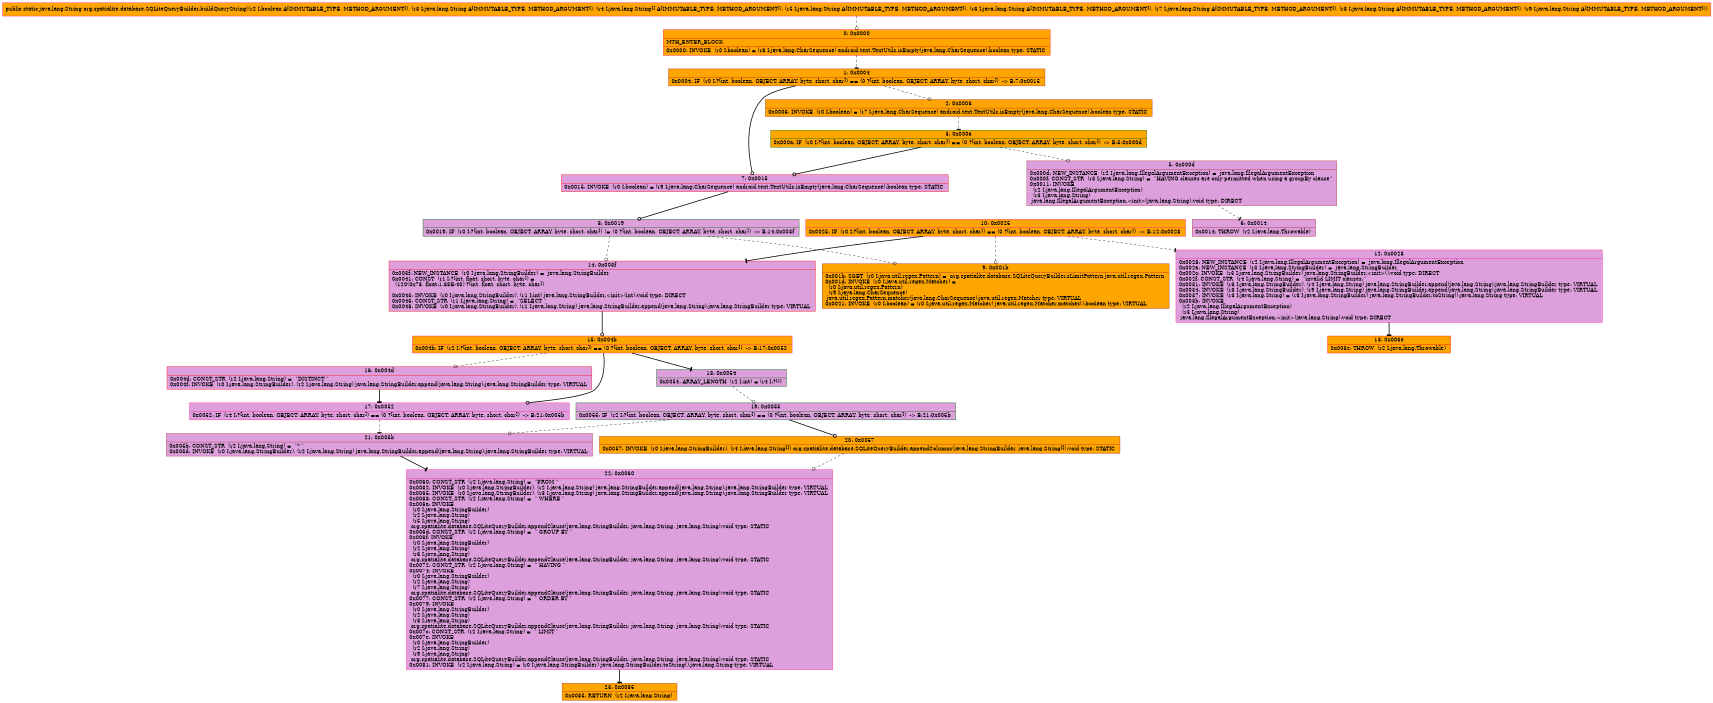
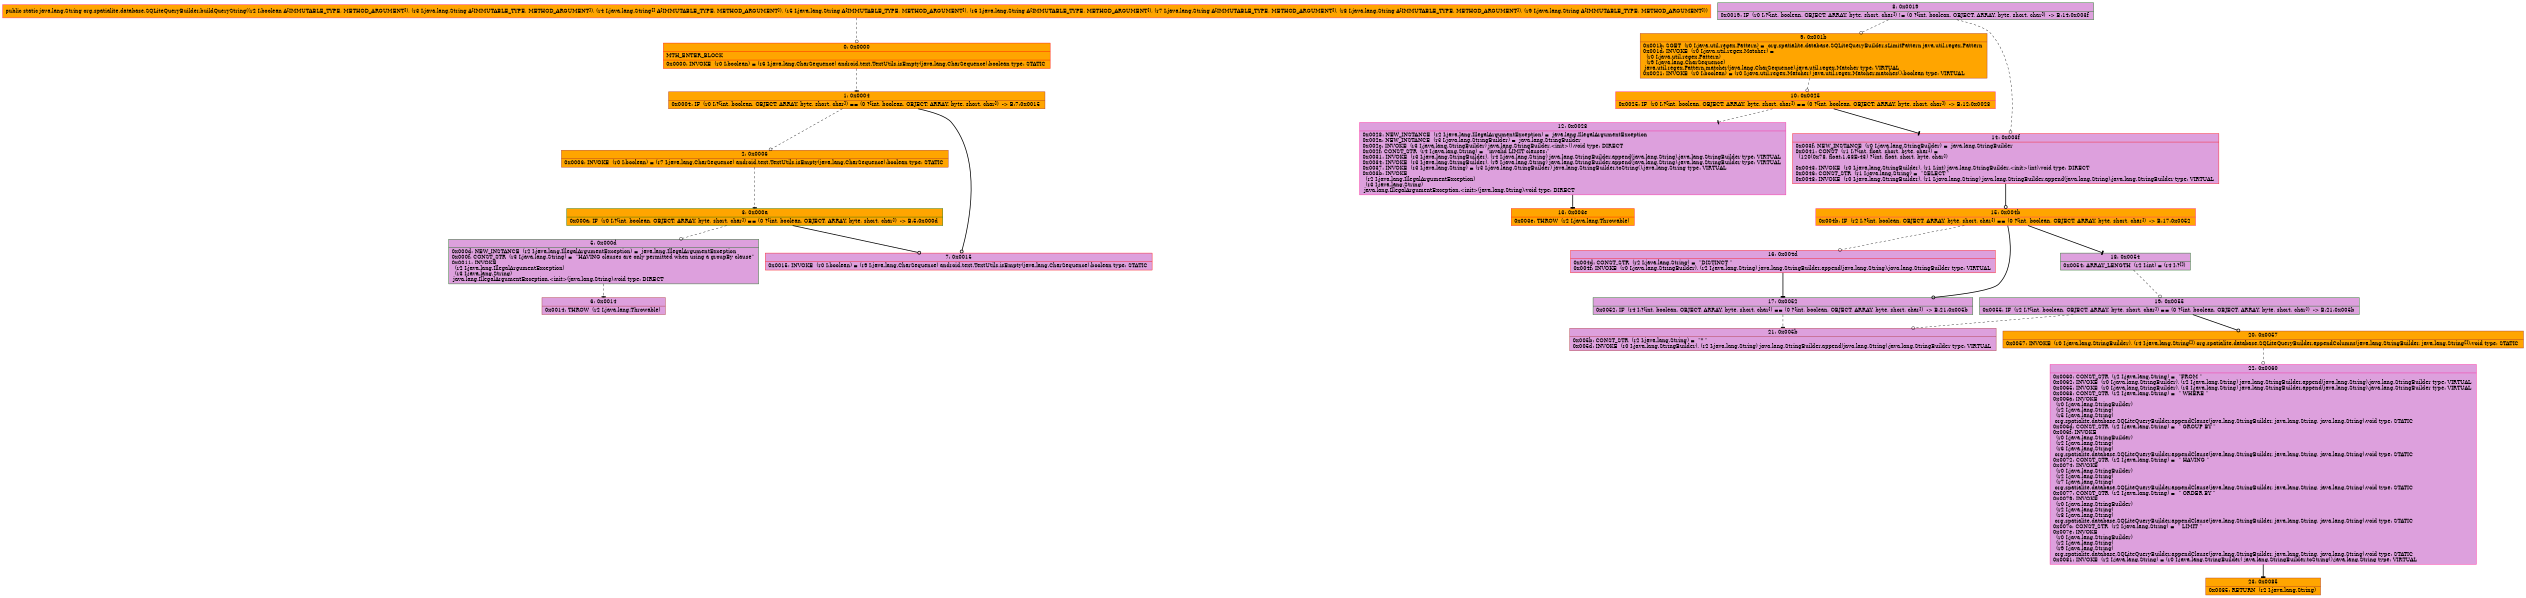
  digraph {
    node [color=brown fillcolor=plum shape=record style=filled]
    edge [arrowhead=odot style=dashed]
    n1 [color=red fillcolor=orange label="{0\:\ 0x0000|MTH_ENTER_BLOCK\l|0x0000: INVOKE  (r0 I:boolean) = (r6 I:java.lang.CharSequence) android.text.TextUtils.isEmpty(java.lang.CharSequence):boolean type: STATIC \l}"]
    n2 [fillcolor=orange label="{1\:\ 0x0004|0x0004: IF  (r0 I:?[int, boolean, OBJECT, ARRAY, byte, short, char]) == (0 ?[int, boolean, OBJECT, ARRAY, byte, short, char])  \-\> B:7:0x0015 \l}"]
    n3 [fillcolor=orange label="{2\:\ 0x0006|0x0006: INVOKE  (r0 I:boolean) = (r7 I:java.lang.CharSequence) android.text.TextUtils.isEmpty(java.lang.CharSequence):boolean type: STATIC \l}"]
    n4 [color=red label="{7\:\ 0x0015|0x0015: INVOKE  (r0 I:boolean) = (r9 I:java.lang.CharSequence) android.text.TextUtils.isEmpty(java.lang.CharSequence):boolean type: STATIC \l}"]
    n5 [color=darkgreen fillcolor=orange label="{3\:\ 0x000a|0x000a: IF  (r0 I:?[int, boolean, OBJECT, ARRAY, byte, short, char]) == (0 ?[int, boolean, OBJECT, ARRAY, byte, short, char])  \-\> B:5:0x000d \l}"]
    n6 [color=darkgreen label="{8\:\ 0x0019|0x0019: IF  (r0 I:?[int, boolean, OBJECT, ARRAY, byte, short, char]) != (0 ?[int, boolean, OBJECT, ARRAY, byte, short, char])  \-\> B:14:0x003f \l}"]
-   n7 [label="{5\:\ 0x000d|0x000d: NEW_INSTANCE  (r2 I:java.lang.IllegalArgumentException) =  java.lang.IllegalArgumentException \l0x000f: CONST_STR  (r3 I:java.lang.String) =  \"HAVING clauses are only permitted when using a groupBy clause\" \l0x0011: INVOKE  \l  (r2 I:java.lang.IllegalArgumentException)\l  (r3 I:java.lang.String)\l java.lang.IllegalArgumentException.\<init\>(java.lang.String):void type: DIRECT \l}"]
+   n7 [color=darkgreen label="{5\:\ 0x000d|0x000d: NEW_INSTANCE  (r2 I:java.lang.IllegalArgumentException) =  java.lang.IllegalArgumentException \l0x000f: CONST_STR  (r3 I:java.lang.String) =  \"HAVING clauses are only permitted when using a groupBy clause\" \l0x0011: INVOKE  \l  (r2 I:java.lang.IllegalArgumentException)\l  (r3 I:java.lang.String)\l java.lang.IllegalArgumentException.\<init\>(java.lang.String):void type: DIRECT \l}"]
    n8 [label="{6\:\ 0x0014|0x0014: THROW  (r2 I:java.lang.Throwable) \l}"]
    n9 [fillcolor=orange label="{9\:\ 0x001b|0x001b: SGET  (r0 I:java.util.regex.Pattern) =  org.spatialite.database.SQLiteQueryBuilder.sLimitPattern java.util.regex.Pattern \l0x001d: INVOKE  (r0 I:java.util.regex.Matcher) = \l  (r0 I:java.util.regex.Pattern)\l  (r9 I:java.lang.CharSequence)\l java.util.regex.Pattern.matcher(java.lang.CharSequence):java.util.regex.Matcher type: VIRTUAL \l0x0021: INVOKE  (r0 I:boolean) = (r0 I:java.util.regex.Matcher) java.util.regex.Matcher.matches():boolean type: VIRTUAL \l}"]
    n10 [color=red label="{14\:\ 0x003f|0x003f: NEW_INSTANCE  (r0 I:java.lang.StringBuilder) =  java.lang.StringBuilder \l0x0041: CONST  (r1 I:?[int, float, short, byte, char]) = \l  (120(0x78, float:1.68E\-43) ?[int, float, short, byte, char])\l \l0x0043: INVOKE  (r0 I:java.lang.StringBuilder), (r1 I:int) java.lang.StringBuilder.\<init\>(int):void type: DIRECT \l0x0046: CONST_STR  (r1 I:java.lang.String) =  \"SELECT \" \l0x0048: INVOKE  (r0 I:java.lang.StringBuilder), (r1 I:java.lang.String) java.lang.StringBuilder.append(java.lang.String):java.lang.StringBuilder type: VIRTUAL \l}"]
    n11 [color=deeppink fillcolor=orange label="{10\:\ 0x0025|0x0025: IF  (r0 I:?[int, boolean, OBJECT, ARRAY, byte, short, char]) == (0 ?[int, boolean, OBJECT, ARRAY, byte, short, char])  \-\> B:12:0x0028 \l}"]
    n12 [color=deeppink fillcolor=orange label="{15\:\ 0x004b|0x004b: IF  (r2 I:?[int, boolean, OBJECT, ARRAY, byte, short, char]) == (0 ?[int, boolean, OBJECT, ARRAY, byte, short, char])  \-\> B:17:0x0052 \l}"]
    n13 [color=deeppink label="{12\:\ 0x0028|0x0028: NEW_INSTANCE  (r2 I:java.lang.IllegalArgumentException) =  java.lang.IllegalArgumentException \l0x002a: NEW_INSTANCE  (r3 I:java.lang.StringBuilder) =  java.lang.StringBuilder \l0x002c: INVOKE  (r3 I:java.lang.StringBuilder) java.lang.StringBuilder.\<init\>():void type: DIRECT \l0x002f: CONST_STR  (r4 I:java.lang.String) =  \"invalid LIMIT clauses:\" \l0x0031: INVOKE  (r3 I:java.lang.StringBuilder), (r4 I:java.lang.String) java.lang.StringBuilder.append(java.lang.String):java.lang.StringBuilder type: VIRTUAL \l0x0034: INVOKE  (r3 I:java.lang.StringBuilder), (r9 I:java.lang.String) java.lang.StringBuilder.append(java.lang.String):java.lang.StringBuilder type: VIRTUAL \l0x0037: INVOKE  (r3 I:java.lang.String) = (r3 I:java.lang.StringBuilder) java.lang.StringBuilder.toString():java.lang.String type: VIRTUAL \l0x003b: INVOKE  \l  (r2 I:java.lang.IllegalArgumentException)\l  (r3 I:java.lang.String)\l java.lang.IllegalArgumentException.\<init\>(java.lang.String):void type: DIRECT \l}"]
    n14 [color=red fillcolor=orange label="{13\:\ 0x003e|0x003e: THROW  (r2 I:java.lang.Throwable) \l}"]
    n15 [color=red label="{16\:\ 0x004d|0x004d: CONST_STR  (r2 I:java.lang.String) =  \"DISTINCT \" \l0x004f: INVOKE  (r0 I:java.lang.StringBuilder), (r2 I:java.lang.String) java.lang.StringBuilder.append(java.lang.String):java.lang.StringBuilder type: VIRTUAL \l}"]
-   n16 [color=deeppink label="{17\:\ 0x0052|0x0052: IF  (r4 I:?[int, boolean, OBJECT, ARRAY, byte, short, char]) == (0 ?[int, boolean, OBJECT, ARRAY, byte, short, char])  \-\> B:21:0x005b \l}"]
+   n16 [color=darkgreen label="{17\:\ 0x0052|0x0052: IF  (r4 I:?[int, boolean, OBJECT, ARRAY, byte, short, char]) == (0 ?[int, boolean, OBJECT, ARRAY, byte, short, char])  \-\> B:21:0x005b \l}"]
    n17 [color=darkgreen label="{18\:\ 0x0054|0x0054: ARRAY_LENGTH  (r2 I:int) = (r4 I:?[]) \l}"]
    n18 [label="{21\:\ 0x005b|0x005b: CONST_STR  (r2 I:java.lang.String) =  \"* \" \l0x005d: INVOKE  (r0 I:java.lang.StringBuilder), (r2 I:java.lang.String) java.lang.StringBuilder.append(java.lang.String):java.lang.StringBuilder type: VIRTUAL \l}"]
    n19 [color=darkgreen label="{19\:\ 0x0055|0x0055: IF  (r2 I:?[int, boolean, OBJECT, ARRAY, byte, short, char]) == (0 ?[int, boolean, OBJECT, ARRAY, byte, short, char])  \-\> B:21:0x005b \l}"]
    n20 [color=deeppink label="{22\:\ 0x0060|0x0060: CONST_STR  (r2 I:java.lang.String) =  \"FROM \" \l0x0062: INVOKE  (r0 I:java.lang.StringBuilder), (r2 I:java.lang.String) java.lang.StringBuilder.append(java.lang.String):java.lang.StringBuilder type: VIRTUAL \l0x0065: INVOKE  (r0 I:java.lang.StringBuilder), (r3 I:java.lang.String) java.lang.StringBuilder.append(java.lang.String):java.lang.StringBuilder type: VIRTUAL \l0x0068: CONST_STR  (r2 I:java.lang.String) =  \" WHERE \" \l0x006a: INVOKE  \l  (r0 I:java.lang.StringBuilder)\l  (r2 I:java.lang.String)\l  (r5 I:java.lang.String)\l org.spatialite.database.SQLiteQueryBuilder.appendClause(java.lang.StringBuilder, java.lang.String, java.lang.String):void type: STATIC \l0x006d: CONST_STR  (r2 I:java.lang.String) =  \" GROUP BY \" \l0x006f: INVOKE  \l  (r0 I:java.lang.StringBuilder)\l  (r2 I:java.lang.String)\l  (r6 I:java.lang.String)\l org.spatialite.database.SQLiteQueryBuilder.appendClause(java.lang.StringBuilder, java.lang.String, java.lang.String):void type: STATIC \l0x0072: CONST_STR  (r2 I:java.lang.String) =  \" HAVING \" \l0x0074: INVOKE  \l  (r0 I:java.lang.StringBuilder)\l  (r2 I:java.lang.String)\l  (r7 I:java.lang.String)\l org.spatialite.database.SQLiteQueryBuilder.appendClause(java.lang.StringBuilder, java.lang.String, java.lang.String):void type: STATIC \l0x0077: CONST_STR  (r2 I:java.lang.String) =  \" ORDER BY \" \l0x0079: INVOKE  \l  (r0 I:java.lang.StringBuilder)\l  (r2 I:java.lang.String)\l  (r8 I:java.lang.String)\l org.spatialite.database.SQLiteQueryBuilder.appendClause(java.lang.StringBuilder, java.lang.String, java.lang.String):void type: STATIC \l0x007c: CONST_STR  (r2 I:java.lang.String) =  \" LIMIT \" \l0x007e: INVOKE  \l  (r0 I:java.lang.StringBuilder)\l  (r2 I:java.lang.String)\l  (r9 I:java.lang.String)\l org.spatialite.database.SQLiteQueryBuilder.appendClause(java.lang.StringBuilder, java.lang.String, java.lang.String):void type: STATIC \l0x0081: INVOKE  (r2 I:java.lang.String) = (r0 I:java.lang.StringBuilder) java.lang.StringBuilder.toString():java.lang.String type: VIRTUAL \l}"]
    n21 [fillcolor=orange label="{20\:\ 0x0057|0x0057: INVOKE  (r0 I:java.lang.StringBuilder), (r4 I:java.lang.String[]) org.spatialite.database.SQLiteQueryBuilder.appendColumns(java.lang.StringBuilder, java.lang.String[]):void type: STATIC \l}"]
    n22 [fillcolor=orange label="{23\:\ 0x0085|0x0085: RETURN  (r2 I:java.lang.String) \l}"]
    n23 [color=deeppink fillcolor=orange label="{public static java.lang.String org.spatialite.database.SQLiteQueryBuilder.buildQueryString((r2 I:boolean A[IMMUTABLE_TYPE, METHOD_ARGUMENT]), (r3 I:java.lang.String A[IMMUTABLE_TYPE, METHOD_ARGUMENT]), (r4 I:java.lang.String[] A[IMMUTABLE_TYPE, METHOD_ARGUMENT]), (r5 I:java.lang.String A[IMMUTABLE_TYPE, METHOD_ARGUMENT]), (r6 I:java.lang.String A[IMMUTABLE_TYPE, METHOD_ARGUMENT]), (r7 I:java.lang.String A[IMMUTABLE_TYPE, METHOD_ARGUMENT]), (r8 I:java.lang.String A[IMMUTABLE_TYPE, METHOD_ARGUMENT]), (r9 I:java.lang.String A[IMMUTABLE_TYPE, METHOD_ARGUMENT])) }"]
    n1 -> n2 [arrowhead=tee]
    n2 -> n3
    n2 -> n4 [style=bold]
    n3 -> n5 [arrowhead=tee]
-   n4 -> n6 [style=bold]
    n5 -> n4 [style=bold]
    n5 -> n7
    n6 -> n9
    n6 -> n10
    n7 -> n8 [arrowhead=tee]
-   n11 -> n9
+   n9 -> n11
    n10 -> n12 [style=bold]
    n11 -> n10 [arrowhead=tee style=bold]
    n11 -> n13 [arrowhead=tee]
    n12 -> n15
    n12 -> n16 [style=bold]
    n12 -> n17 [arrowhead=tee style=bold]
    n13 -> n14 [arrowhead=tee style=bold]
    n15 -> n16 [arrowhead=tee style=bold]
    n16 -> n18 [arrowhead=tee]
    n17 -> n19
-   n18 -> n20 [arrowhead=tee style=bold]
    n19 -> n18
    n19 -> n21 [style=bold]
    n20 -> n22 [arrowhead=tee style=bold]
    n21 -> n20
    n23 -> n1
  }
